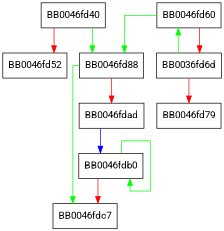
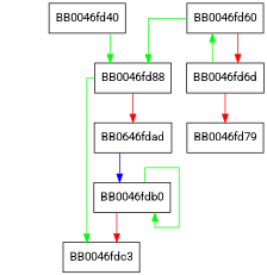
  digraph {
    fontname=Roboto
    splines=ortho
    node [fontname=Roboto shape=box]
    edge [color=green fontname=Roboto]
    BB0046fd40
    BB0046fd88
-   BB0046fd52
-   BB0046fdc7
-   BB0046fdad
+   BB0046fdc7 [label=BB0046fdc3]
+   BB0046fdad [label=BB0646fdad]
    BB0046fdb0
-   BB0046fd6d [label=BB0036fd6d]
+   BB0046fd6d
    BB0046fd60
    BB0046fd79
    BB0046fd40 -> BB0046fd88
-   BB0046fd40 -> BB0046fd52 [color=red]
    BB0046fd88 -> BB0046fdc7
    BB0046fd88 -> BB0046fdad [color=red]
    BB0046fdad -> BB0046fdb0 [color=blue]
    BB0046fdb0 -> BB0046fdc7 [color=red]
    BB0046fdb0 -> BB0046fdb0
    BB0046fd6d -> BB0046fd60
    BB0046fd6d -> BB0046fd79 [color=red]
    BB0046fd60 -> BB0046fd88
    BB0046fd60 -> BB0046fd6d [color=red]
  }
